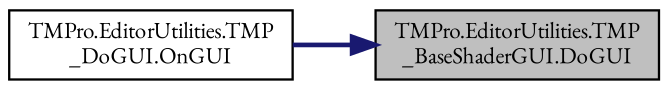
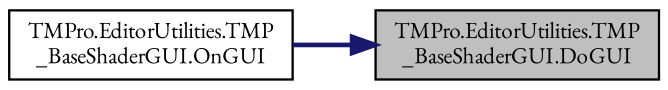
  digraph {
    rankdir=RL
    fontname="EB Garamond"
    node [color=black fontname="EB Garamond" fontsize=10 shape=record style=filled]
    n1 [fillcolor=grey75 fontcolor=black height=0.2 label="TMPro.EditorUtilities.TMP\l_BaseShaderGUI.DoGUI" width=0.4]
-   n2 [fillcolor=white height=0.2 label="TMPro.EditorUtilities.TMP\l_DoGUI.OnGUI" width=0.4]
+   n2 [fillcolor=white height=0.2 label="TMPro.EditorUtilities.TMP\l_BaseShaderGUI.OnGUI" width=0.4]
    n1 -> n2 [color=midnightblue dir=back fontname="EB Garamond" fontsize=10 labelfontname=Helvetica labelfontsize=10 style=bold]
  }
